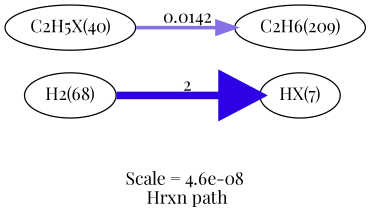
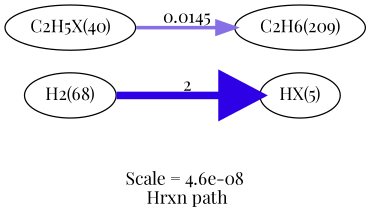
  digraph {
    fontname="Playfair Display"
    label="Scale = 4.6e-08\l Hrxn path"
    rankdir=LR
    node [fontname="Playfair Display"]
    edge [fontname="Playfair Display"]
    n1 [label="H2(68)"]
-   n2 [label="HX(7)"]
+   n2 [label="HX(5)"]
    n3 [label="C2H5X(40)"]
    n4 [label="C2H6(209)"]
    n1 -> n2 [arrowsize=3 color="0.7, 1.5, 0.9" label=" 2" style="setlinewidth(6)"]
-   n3 -> n4 [arrowsize=1.4 color="0.7, 0.515, 0.9" label=" 0.0142" style="setlinewidth(2.81)"]
+   n3 -> n4 [arrowsize=1.4 color="0.7, 0.515, 0.9" label=" 0.0145" style="setlinewidth(2.81)"]
  }
